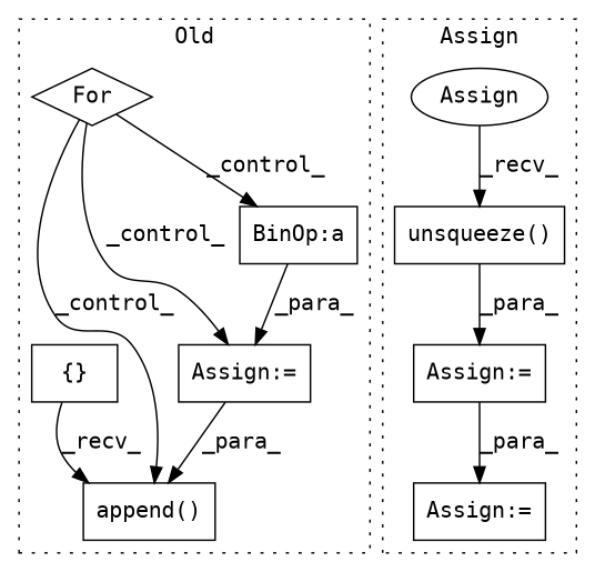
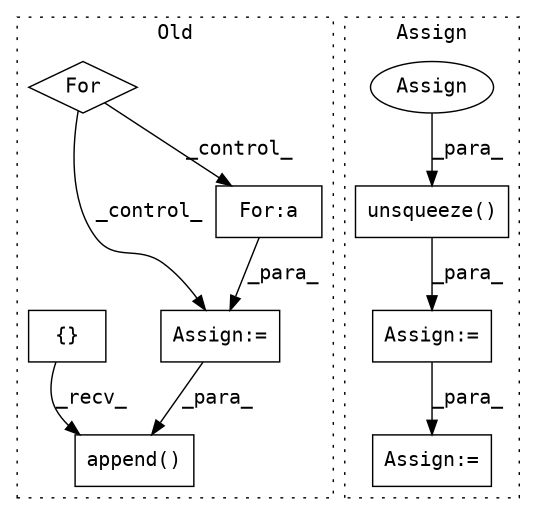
  digraph {
    fontname="DejaVu Sans Mono"
    node [a=68 fontname="DejaVu Sans Mono" l=3 shape=box]
    edge [fontname="DejaVu Sans Mono"]
    n1 [a=75 l="19,1" label="append()" s="42263,42308"]
    n2 [a=107 l="4,15" label=For s="41835,41865" shape=diamond]
    n3 [a=59 l="2,1" label="{}" s="41823,41823"]
    n4 [label="Assign:=" s=42171]
-   n5 [a=82 label="BinOp:a" s=42185]
+   n5 [a=82 label="For:a" s=42185]
    n6 [a=75 l="15,1" label="unsqueeze()" s="41783,41799"]
    n7 [a=76 l=1 label=Assign s=41798 shape=ellipse]
    n8 [label="Assign:=" s=41780]
    n9 [label="Assign:=" s=41890]
    subgraph cluster_1 {
      label=Old
      style=dotted
      n1
      n2
      n3
      n4
      n5
    }
    subgraph cluster_2 {
      label=Assign
      style=dotted
      n6
      n7
      n8
      n9
    }
-   n2 -> n1 [label=_control_]
    n2 -> n4 [label=_control_]
    n2 -> n5 [label=_control_]
    n3 -> n1 [label=_recv_]
    n4 -> n1 [label=_para_]
    n5 -> n4 [label=_para_]
    n6 -> n8 [label=_para_]
-   n7 -> n6 [label=_recv_]
+   n7 -> n6 [label=_para_]
    n8 -> n9 [label=_para_]
  }
